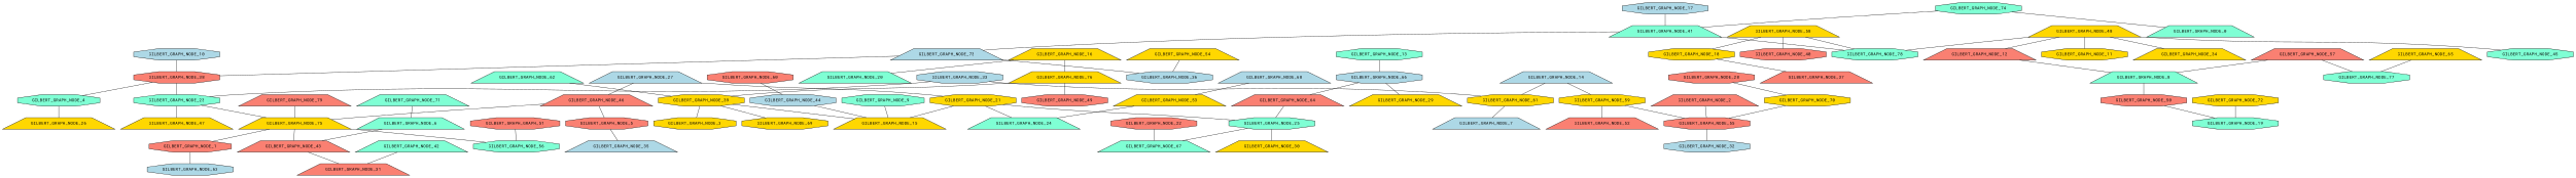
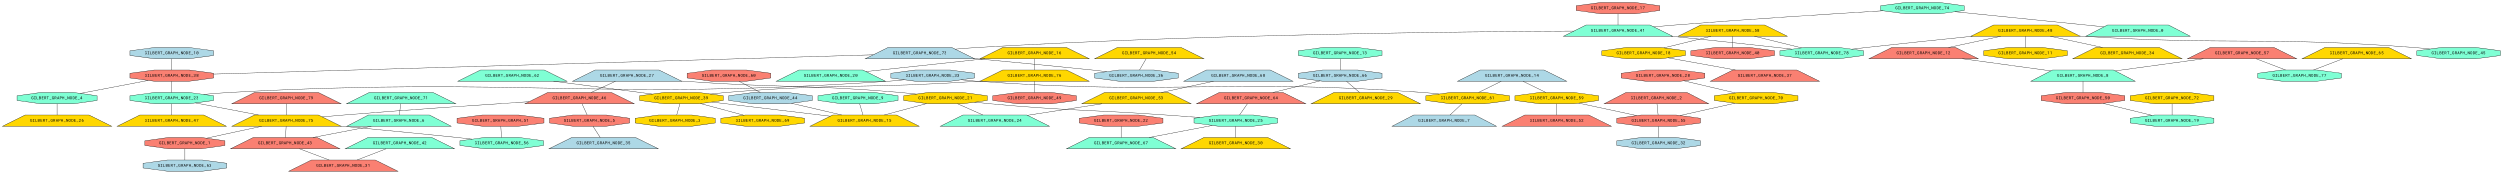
  graph {
    fontname="Roboto Mono"
    node [fillcolor=gold fontname="Roboto Mono" shape=octagon style=filled]
    edge [fontname="Roboto Mono" weight=1]
    GILBERT_GRAPH_NODE_4 [fillcolor=aquamarine]
    GILBERT_GRAPH_NODE_26 [shape=trapezium]
    GILBERT_GRAPH_NODE_23 [fillcolor=aquamarine]
    GILBERT_GRAPH_NODE_47 [shape=trapezium]
    GILBERT_GRAPH_NODE_75 [shape=trapezium]
    GILBERT_GRAPH_NODE_1 [fillcolor=salmon]
    GILBERT_GRAPH_NODE_43 [fillcolor=salmon shape=trapezium]
    GILBERT_GRAPH_NODE_56 [fillcolor=aquamarine]
    GILBERT_GRAPH_NODE_55 [fillcolor=salmon]
    GILBERT_GRAPH_NODE_32 [fillcolor=lightblue]
    GILBERT_GRAPH_NODE_58 [shape=trapezium]
    GILBERT_GRAPH_NODE_40 [fillcolor=salmon]
    GILBERT_GRAPH_NODE_18
    GILBERT_GRAPH_NODE_78 [fillcolor=aquamarine]
    GILBERT_GRAPH_NODE_37 [fillcolor=salmon shape=trapezium]
    GILBERT_GRAPH_NODE_76 [shape=trapezium]
    GILBERT_GRAPH_NODE_49 [fillcolor=salmon]
    GILBERT_GRAPH_NODE_39
    GILBERT_GRAPH_NODE_3
    GILBERT_GRAPH_NODE_15 [shape=trapezium]
    GILBERT_GRAPH_NODE_69
    GILBERT_GRAPH_NODE_2 [fillcolor=salmon shape=trapezium]
    GILBERT_GRAPH_NODE_25 [fillcolor=aquamarine]
    GILBERT_GRAPH_NODE_30 [shape=trapezium]
    GILBERT_GRAPH_NODE_67 [fillcolor=aquamarine shape=trapezium]
    GILBERT_GRAPH_NODE_44 [fillcolor=lightblue]
    GILBERT_GRAPH_NODE_48 [shape=trapezium]
    GILBERT_GRAPH_NODE_34 [shape=trapezium]
    GILBERT_GRAPH_NODE_45 [fillcolor=aquamarine]
    GILBERT_GRAPH_NODE_12 [fillcolor=salmon shape=trapezium]
    GILBERT_GRAPH_NODE_11
    GILBERT_GRAPH_NODE_8 [fillcolor=aquamarine shape=trapezium]
    GILBERT_GRAPH_NODE_59
    GILBERT_GRAPH_NODE_52 [fillcolor=salmon shape=trapezium]
    GILBERT_GRAPH_NODE_66 [fillcolor=lightblue]
    GILBERT_GRAPH_NODE_64 [fillcolor=salmon shape=trapezium]
    GILBERT_GRAPH_NODE_29 [shape=trapezium]
    GILBERT_GRAPH_NODE_70
    GILBERT_GRAPH_NODE_19 [fillcolor=aquamarine]
    GILBERT_GRAPH_NODE_72
    GILBERT_GRAPH_NODE_73 [fillcolor=lightblue shape=trapezium]
    GILBERT_GRAPH_NODE_36 [fillcolor=lightblue]
    GILBERT_GRAPH_NODE_38 [fillcolor=salmon]
    GILBERT_GRAPH_NODE_74 [fillcolor=aquamarine]
    GILBERT_GRAPH_NODE_0 [fillcolor=aquamarine shape=trapezium]
    GILBERT_GRAPH_NODE_41 [fillcolor=aquamarine shape=trapezium]
    GILBERT_GRAPH_NODE_79 [fillcolor=salmon shape=trapezium]
    GILBERT_GRAPH_NODE_63 [fillcolor=lightblue]
    GILBERT_GRAPH_NODE_31 [fillcolor=salmon shape=trapezium]
    GILBERT_GRAPH_NODE_5 [fillcolor=salmon]
    GILBERT_GRAPH_NODE_35 [fillcolor=lightblue shape=trapezium]
    GILBERT_GRAPH_NODE_6 [fillcolor=aquamarine shape=trapezium]
    GILBERT_GRAPH_NODE_50 [fillcolor=salmon]
    GILBERT_GRAPH_NODE_9 [fillcolor=aquamarine]
    GILBERT_GRAPH_NODE_10 [fillcolor=lightblue]
    GILBERT_GRAPH_NODE_13 [fillcolor=aquamarine]
    GILBERT_GRAPH_NODE_14 [fillcolor=lightblue shape=trapezium]
    GILBERT_GRAPH_NODE_61
    GILBERT_GRAPH_NODE_7 [fillcolor=lightblue shape=trapezium]
    GILBERT_GRAPH_NODE_16 [shape=trapezium]
    GILBERT_GRAPH_NODE_20 [fillcolor=aquamarine shape=trapezium]
-   GILBERT_GRAPH_NODE_17 [fillcolor=lightblue]
+   GILBERT_GRAPH_NODE_17 [fillcolor=salmon]
    GILBERT_GRAPH_NODE_21
    GILBERT_GRAPH_NODE_24 [fillcolor=aquamarine shape=trapezium]
    GILBERT_GRAPH_NODE_22 [fillcolor=salmon]
    GILBERT_GRAPH_NODE_27 [fillcolor=lightblue shape=trapezium]
    GILBERT_GRAPH_NODE_46 [fillcolor=salmon shape=trapezium]
    GILBERT_GRAPH_NODE_28 [fillcolor=salmon]
    GILBERT_GRAPH_NODE_33 [fillcolor=lightblue]
    GILBERT_GRAPH_NODE_42 [fillcolor=aquamarine shape=trapezium]
    n71 [fillcolor=salmon label=GILBERT_GRAPH_GRAPH_51]
    GILBERT_GRAPH_NODE_53 [shape=trapezium]
    GILBERT_GRAPH_NODE_54 [shape=trapezium]
    GILBERT_GRAPH_NODE_57 [fillcolor=salmon shape=trapezium]
    GILBERT_GRAPH_NODE_77 [fillcolor=aquamarine]
    GILBERT_GRAPH_NODE_60 [fillcolor=salmon]
    GILBERT_GRAPH_NODE_62 [fillcolor=aquamarine shape=trapezium]
    GILBERT_GRAPH_NODE_65 [shape=trapezium]
    GILBERT_GRAPH_NODE_68 [fillcolor=lightblue shape=trapezium]
    GILBERT_GRAPH_NODE_71 [fillcolor=aquamarine shape=trapezium]
    GILBERT_GRAPH_NODE_4 -- GILBERT_GRAPH_NODE_26 [weight=3]
    GILBERT_GRAPH_NODE_23 -- GILBERT_GRAPH_NODE_47 [weight=3]
    GILBERT_GRAPH_NODE_23 -- GILBERT_GRAPH_NODE_75
    GILBERT_GRAPH_NODE_75 -- GILBERT_GRAPH_NODE_1
    GILBERT_GRAPH_NODE_75 -- GILBERT_GRAPH_NODE_43
    GILBERT_GRAPH_NODE_75 -- GILBERT_GRAPH_NODE_56
    GILBERT_GRAPH_NODE_1 -- GILBERT_GRAPH_NODE_63
    GILBERT_GRAPH_NODE_43 -- GILBERT_GRAPH_NODE_31
    GILBERT_GRAPH_NODE_55 -- GILBERT_GRAPH_NODE_32 [weight=3]
    GILBERT_GRAPH_NODE_58 -- GILBERT_GRAPH_NODE_40 [weight=3]
    GILBERT_GRAPH_NODE_58 -- GILBERT_GRAPH_NODE_18 [weight=2]
    GILBERT_GRAPH_NODE_58 -- GILBERT_GRAPH_NODE_78 [weight=2]
    GILBERT_GRAPH_NODE_18 -- GILBERT_GRAPH_NODE_37
    GILBERT_GRAPH_NODE_76 -- GILBERT_GRAPH_NODE_49 [weight=3]
    GILBERT_GRAPH_NODE_76 -- GILBERT_GRAPH_NODE_39 [weight=2]
    GILBERT_GRAPH_NODE_39 -- GILBERT_GRAPH_NODE_3 [weight=2]
    GILBERT_GRAPH_NODE_39 -- GILBERT_GRAPH_NODE_15
    GILBERT_GRAPH_NODE_39 -- GILBERT_GRAPH_NODE_69
    GILBERT_GRAPH_NODE_2 -- GILBERT_GRAPH_NODE_55 [weight=2]
    GILBERT_GRAPH_NODE_25 -- GILBERT_GRAPH_NODE_30 [weight=2]
    GILBERT_GRAPH_NODE_25 -- GILBERT_GRAPH_NODE_67
    GILBERT_GRAPH_NODE_44 -- GILBERT_GRAPH_NODE_15 [weight=2]
    GILBERT_GRAPH_NODE_48 -- GILBERT_GRAPH_NODE_78
    GILBERT_GRAPH_NODE_48 -- GILBERT_GRAPH_NODE_34 [weight=2]
    GILBERT_GRAPH_NODE_48 -- GILBERT_GRAPH_NODE_45 [weight=2]
    GILBERT_GRAPH_NODE_48 -- GILBERT_GRAPH_NODE_12
    GILBERT_GRAPH_NODE_48 -- GILBERT_GRAPH_NODE_11
    GILBERT_GRAPH_NODE_12 -- GILBERT_GRAPH_NODE_8
    GILBERT_GRAPH_NODE_8 -- GILBERT_GRAPH_NODE_50
    GILBERT_GRAPH_NODE_59 -- GILBERT_GRAPH_NODE_55
    GILBERT_GRAPH_NODE_59 -- GILBERT_GRAPH_NODE_52 [weight=2]
    GILBERT_GRAPH_NODE_66 -- GILBERT_GRAPH_NODE_64 [weight=2]
    GILBERT_GRAPH_NODE_66 -- GILBERT_GRAPH_NODE_29
    GILBERT_GRAPH_NODE_64 -- GILBERT_GRAPH_NODE_25
    GILBERT_GRAPH_NODE_70 -- GILBERT_GRAPH_NODE_55 [weight=2]
    GILBERT_GRAPH_NODE_72 -- GILBERT_GRAPH_NODE_19 [weight=2]
    GILBERT_GRAPH_NODE_73 -- GILBERT_GRAPH_NODE_36 [weight=2]
    GILBERT_GRAPH_NODE_73 -- GILBERT_GRAPH_NODE_38
    GILBERT_GRAPH_NODE_38 -- GILBERT_GRAPH_NODE_4
    GILBERT_GRAPH_NODE_38 -- GILBERT_GRAPH_NODE_23
    GILBERT_GRAPH_NODE_74 -- GILBERT_GRAPH_NODE_0 [weight=2]
    GILBERT_GRAPH_NODE_74 -- GILBERT_GRAPH_NODE_41 [weight=2]
    GILBERT_GRAPH_NODE_41 -- GILBERT_GRAPH_NODE_78
    GILBERT_GRAPH_NODE_41 -- GILBERT_GRAPH_NODE_73
    GILBERT_GRAPH_NODE_79 -- GILBERT_GRAPH_NODE_75 [weight=2]
    GILBERT_GRAPH_NODE_5 -- GILBERT_GRAPH_NODE_35
    GILBERT_GRAPH_NODE_6 -- GILBERT_GRAPH_NODE_43
    GILBERT_GRAPH_NODE_50 -- GILBERT_GRAPH_NODE_19
    GILBERT_GRAPH_NODE_9 -- GILBERT_GRAPH_NODE_15
    GILBERT_GRAPH_NODE_10 -- GILBERT_GRAPH_NODE_38
    GILBERT_GRAPH_NODE_13 -- GILBERT_GRAPH_NODE_66
    GILBERT_GRAPH_NODE_14 -- GILBERT_GRAPH_NODE_59
    GILBERT_GRAPH_NODE_14 -- GILBERT_GRAPH_NODE_61
    GILBERT_GRAPH_NODE_61 -- GILBERT_GRAPH_NODE_7
    GILBERT_GRAPH_NODE_16 -- GILBERT_GRAPH_NODE_76
    GILBERT_GRAPH_NODE_16 -- GILBERT_GRAPH_NODE_20
    GILBERT_GRAPH_NODE_17 -- GILBERT_GRAPH_NODE_41
    GILBERT_GRAPH_NODE_21 -- GILBERT_GRAPH_NODE_15
    GILBERT_GRAPH_NODE_21 -- GILBERT_GRAPH_NODE_25
    GILBERT_GRAPH_NODE_21 -- GILBERT_GRAPH_NODE_24
    GILBERT_GRAPH_NODE_22 -- GILBERT_GRAPH_NODE_67
    GILBERT_GRAPH_NODE_27 -- GILBERT_GRAPH_NODE_21
    GILBERT_GRAPH_NODE_27 -- GILBERT_GRAPH_NODE_46
    GILBERT_GRAPH_NODE_46 -- GILBERT_GRAPH_NODE_75
    GILBERT_GRAPH_NODE_46 -- GILBERT_GRAPH_NODE_5
    GILBERT_GRAPH_NODE_28 -- GILBERT_GRAPH_NODE_70
    GILBERT_GRAPH_NODE_33 -- GILBERT_GRAPH_NODE_23
    GILBERT_GRAPH_NODE_33 -- GILBERT_GRAPH_NODE_61
    GILBERT_GRAPH_NODE_42 -- GILBERT_GRAPH_NODE_31
    n71 -- GILBERT_GRAPH_NODE_56
    GILBERT_GRAPH_NODE_53 -- GILBERT_GRAPH_NODE_24
    GILBERT_GRAPH_NODE_54 -- GILBERT_GRAPH_NODE_36
    GILBERT_GRAPH_NODE_57 -- GILBERT_GRAPH_NODE_8
    GILBERT_GRAPH_NODE_57 -- GILBERT_GRAPH_NODE_77
    GILBERT_GRAPH_NODE_60 -- GILBERT_GRAPH_NODE_44
    GILBERT_GRAPH_NODE_62 -- GILBERT_GRAPH_NODE_39
    GILBERT_GRAPH_NODE_65 -- GILBERT_GRAPH_NODE_77
    GILBERT_GRAPH_NODE_68 -- GILBERT_GRAPH_NODE_53
    GILBERT_GRAPH_NODE_71 -- GILBERT_GRAPH_NODE_6
  }
